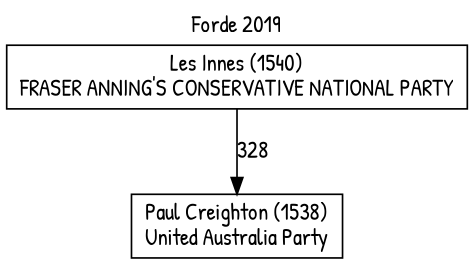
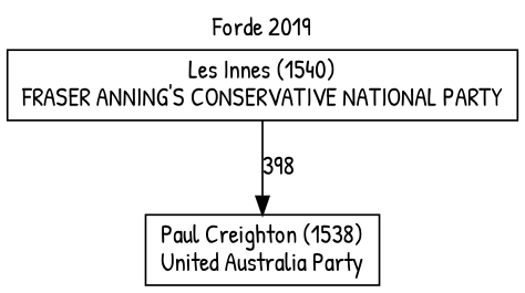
  digraph {
    label="Forde 2019"
    labelloc=t
    mclimit=10
    fontname="Patrick Hand"
    node [shape=box fontname="Patrick Hand"]
    n1 [label="Paul Creighton (1538)\nUnited Australia Party"]
    n2 [label="Les Innes (1540)\nFRASER ANNING'S CONSERVATIVE NATIONAL PARTY"]
-   n2 -> n1 [label=328 fontname="Patrick Hand"]
+   n2 -> n1 [label=398 fontname="Patrick Hand"]
  }
